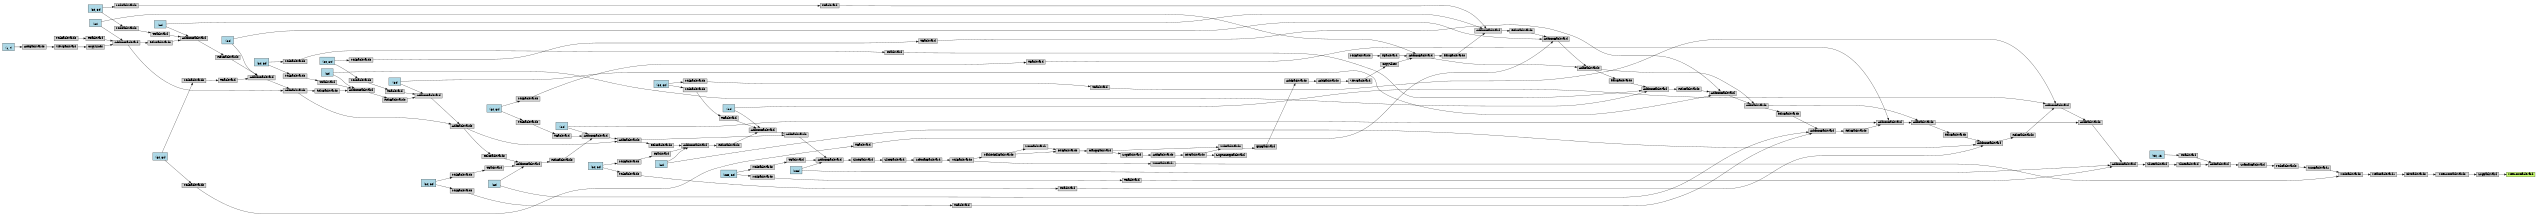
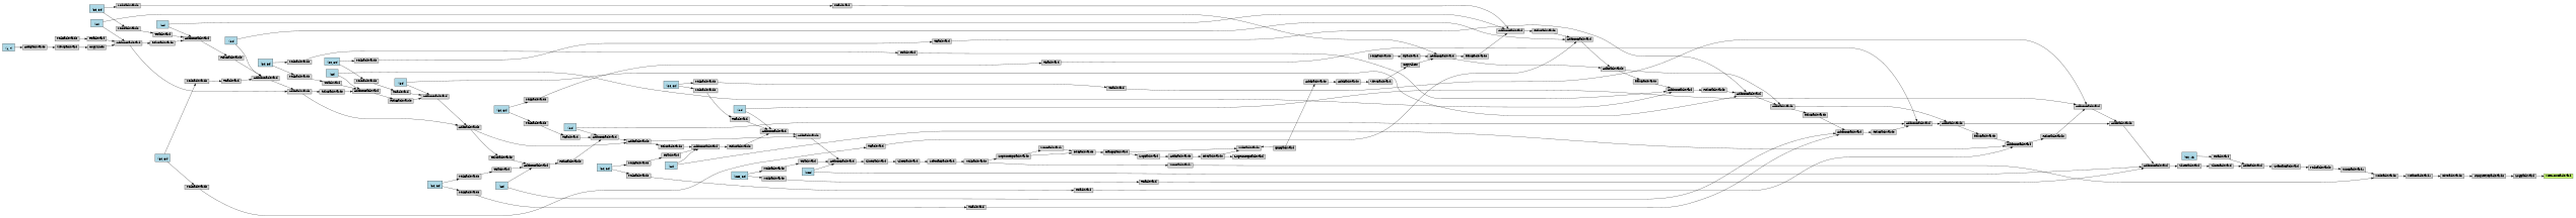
  digraph {
    rankdir=LR
    node [align=left fontsize=12 ranksep=0.1 shape=box style=filled]
    n1 [fillcolor=darkolivegreen1 height=0.2 label=MseLossBackward]
    n2 [height=0.2 label=LogBackward]
-   n3 [height=0.2 label=MseLossBackward0]
+   n3 [height=0.2 label=UnsqueezeBackward0]
    n4 [height=0.2 label=DivBackward0]
    n5 [height=0.2 label=MeanBackward1]
    n6 [height=0.2 label=MulBackward0]
    n7 [height=0.2 label=SumBackward1]
    n8 [height=0.2 label=MulBackward0]
    n9 [height=0.2 label=SoftmaxBackward]
    n10 [height=0.2 label=AddBackward]
    n11 [height=0.2 label=SliceBackward]
    n12 [height=0.2 label=SliceBackward]
    n13 [height=0.2 label=AddmmBackward]
    n14 [fillcolor=lightblue height=0.2 label="\n (283)"]
    n15 [height=0.2 label=AddmmBackward]
    n16 [height=0.2 label=SliceBackward]
    n17 [height=0.2 label=AddBackward0]
    n18 [height=0.2 label=AddBackward0]
    n19 [height=0.2 label=ReluBackward0]
    n20 [height=0.2 label=AddmmBackward]
    n21 [height=0.2 label=AddBackward0]
    n22 [height=0.2 label=ReluBackward0]
    n23 [height=0.2 label=AddmmBackward]
    n24 [height=0.2 label=AddBackward0]
    n25 [height=0.2 label=ReluBackward0]
    n26 [height=0.2 label=AddmmBackward]
    n27 [height=0.2 label=AddmmBackward]
    n28 [height=0.2 label=ReluBackward0]
    n29 [height=0.2 label=AddmmBackward]
    n30 [fillcolor=lightblue height=0.2 label="\n (64)"]
    n31 [height=0.2 label=AddmmBackward]
    n32 [height=0.2 label=AddBackward0]
    n33 [height=0.2 label=ReluBackward0]
    n34 [height=0.2 label=CopySlices]
    n35 [height=0.2 label=ViewBackward]
    n36 [height=0.2 label=AddBackward0]
    n37 [height=0.2 label=AddBackward0]
    n38 [height=0.2 label=ExpBackward]
    n39 [height=0.2 label=SubBackward0]
    n40 [height=0.2 label=DivBackward0]
    n41 [height=0.2 label=LogsumexpBackward]
    n42 [height=0.2 label=AddBackward0]
    n43 [height=0.2 label=LogBackward]
    n44 [height=0.2 label=ClampBackward]
    n45 [height=0.2 label=DivBackward0]
-   n46 [height=0.2 label=MaskedFillBackward0]
+   n46 [height=0.2 label=LogsumexpBackward0]
    n47 [height=0.2 label=SumBackward1]
    n48 [height=0.2 label=MulBackward0]
    n49 [height=0.2 label=SumBackward1]
    n50 [height=0.2 label=SoftmaxBackward]
    n51 [height=0.2 label=SliceBackward]
    n52 [height=0.2 label=AddBackward0]
    n53 [height=0.2 label=AddBackward0]
    n54 [height=0.2 label=ReluBackward0]
    n55 [height=0.2 label=AddmmBackward]
    n56 [height=0.2 label=AddBackward0]
    n57 [height=0.2 label=ReluBackward0]
    n58 [height=0.2 label=AddmmBackward]
    n59 [height=0.2 label=ReluBackward0]
    n60 [height=0.2 label=AddmmBackward]
    n61 [height=0.2 label=AddmmBackward]
    n62 [height=0.2 label=CopySlices]
    n63 [height=0.2 label=ViewBackward]
    n64 [height=0.2 label=AddBackward0]
    n65 [fillcolor=lightblue height=0.2 label="\n (1, 7)"]
    n66 [height=0.2 label=TBackward]
    n67 [height=0.2 label=MulBackward0]
    n68 [height=0.2 label=MulBackward0]
    n69 [height=0.2 label=TBackward]
    n70 [height=0.2 label=AddmmBackward]
    n71 [fillcolor=lightblue height=0.2 label="\n (64)"]
    n72 [height=0.2 label=AddmmBackward]
    n73 [height=0.2 label=ReluBackward0]
    n74 [fillcolor=lightblue height=0.2 label="\n (64)"]
    n75 [height=0.2 label=ReluBackward0]
    n76 [height=0.2 label=TBackward]
    n77 [height=0.2 label=MulBackward0]
    n78 [fillcolor=lightblue height=0.2 label="\n (64, 64)"]
    n79 [height=0.2 label=MulBackward0]
    n80 [height=0.2 label=TBackward]
    n81 [height=0.2 label=TBackward]
    n82 [height=0.2 label=MulBackward0]
    n83 [fillcolor=lightblue height=0.2 label="\n (64, 64)"]
    n84 [height=0.2 label=MulBackward0]
    n85 [height=0.2 label=TBackward]
    n86 [height=0.2 label=AddmmBackward]
    n87 [fillcolor=lightblue height=0.2 label="\n (64)"]
    n88 [height=0.2 label=AddmmBackward]
    n89 [height=0.2 label=ReluBackward0]
    n90 [fillcolor=lightblue height=0.2 label="\n (64)"]
    n91 [height=0.2 label=ReluBackward0]
    n92 [height=0.2 label=TBackward]
    n93 [height=0.2 label=MulBackward0]
    n94 [fillcolor=lightblue height=0.2 label="\n (64, 64)"]
    n95 [height=0.2 label=MulBackward0]
    n96 [height=0.2 label=TBackward]
    n97 [height=0.2 label=TBackward]
    n98 [height=0.2 label=MulBackward0]
    n99 [fillcolor=lightblue height=0.2 label="\n (64, 64)"]
    n100 [height=0.2 label=MulBackward0]
    n101 [height=0.2 label=TBackward]
    n102 [height=0.2 label=AddmmBackward]
    n103 [fillcolor=lightblue height=0.2 label="\n (64)"]
    n104 [height=0.2 label=AddmmBackward]
    n105 [height=0.2 label=ReluBackward0]
    n106 [fillcolor=lightblue height=0.2 label="\n (64)"]
    n107 [height=0.2 label=ReluBackward0]
    n108 [height=0.2 label=TBackward]
    n109 [height=0.2 label=MulBackward0]
    n110 [fillcolor=lightblue height=0.2 label="\n (64, 64)"]
    n111 [height=0.2 label=MulBackward0]
    n112 [height=0.2 label=TBackward]
    n113 [height=0.2 label=TBackward]
    n114 [height=0.2 label=MulBackward0]
    n115 [fillcolor=lightblue height=0.2 label="\n (64, 64)"]
    n116 [height=0.2 label=MulBackward0]
    n117 [height=0.2 label=TBackward]
    n118 [height=0.2 label=AddmmBackward]
    n119 [fillcolor=lightblue height=0.2 label="\n (64)"]
    n120 [height=0.2 label=AddmmBackward]
    n121 [height=0.2 label=ReluBackward0]
    n122 [fillcolor=lightblue height=0.2 label="\n (64)"]
    n123 [height=0.2 label=ReluBackward0]
    n124 [height=0.2 label=TBackward]
    n125 [height=0.2 label=MulBackward0]
    n126 [fillcolor=lightblue height=0.2 label="\n (64, 64)"]
    n127 [height=0.2 label=MulBackward0]
    n128 [height=0.2 label=TBackward]
    n129 [height=0.2 label=TBackward]
    n130 [height=0.2 label=MulBackward0]
    n131 [fillcolor=lightblue height=0.2 label="\n (64, 64)"]
    n132 [height=0.2 label=MulBackward0]
    n133 [height=0.2 label=TBackward]
    n134 [height=0.2 label=TBackward]
    n135 [height=0.2 label=MulBackward0]
    n136 [fillcolor=lightblue height=0.2 label="\n (283, 64)"]
    n137 [height=0.2 label=MulBackward0]
    n138 [height=0.2 label=TBackward]
    n139 [height=0.2 label=TBackward]
    n140 [fillcolor=lightblue height=0.2 label="\n (32, 16)"]
    n2 -> n1
    n3 -> n2
    n4 -> n3
    n5 -> n4
    n6 -> n5
    n7 -> n6
    n8 -> n7
    n9 -> n8
    n10 -> n9
    n11 -> n10
    n12 -> n11
    n13 -> n12
    n14 -> n13
    n14 -> n15
    n15 -> n16
    n16 -> n51
    n17 -> n13
    n18 -> n17
    n18 -> n19
    n19 -> n20
    n20 -> n123
    n21 -> n18
    n21 -> n22
    n22 -> n23
    n23 -> n107
    n24 -> n21
    n24 -> n25
    n25 -> n26
    n26 -> n91
    n27 -> n24
    n27 -> n28
    n28 -> n29
    n29 -> n75
    n30 -> n27
    n30 -> n31
    n31 -> n32
    n31 -> n33
    n32 -> n56
    n32 -> n59
    n33 -> n61
    n34 -> n27
    n35 -> n34
    n36 -> n35
    n37 -> n36
    n38 -> n37
-   n39 -> n38
+   n38 -> n39
    n40 -> n39
    n40 -> n41
    n42 -> n40
    n43 -> n42
    n44 -> n39
    n44 -> n43
    n45 -> n44
    n46 -> n45
    n46 -> n47
    n47 -> n45
    n48 -> n46
    n48 -> n49
    n49 -> n6
    n50 -> n48
    n51 -> n50
    n52 -> n15
    n53 -> n52
    n53 -> n54
    n54 -> n55
    n55 -> n121
    n56 -> n53
    n56 -> n57
    n57 -> n58
    n58 -> n105
    n59 -> n60
    n60 -> n89
    n61 -> n73
    n62 -> n31
    n63 -> n62
    n64 -> n63
    n65 -> n64
    n66 -> n31
    n67 -> n66
    n68 -> n69
    n69 -> n27
    n70 -> n32
    n71 -> n70
    n71 -> n72
    n72 -> n24
    n73 -> n70
    n74 -> n29
    n74 -> n61
    n75 -> n72
    n76 -> n61
    n77 -> n76
    n78 -> n77
    n78 -> n79
    n79 -> n80
    n80 -> n29
    n81 -> n70
    n82 -> n81
    n83 -> n82
    n83 -> n84
    n84 -> n85
    n85 -> n72
    n86 -> n56
    n87 -> n86
    n87 -> n88
    n88 -> n21
    n89 -> n86
    n90 -> n26
    n90 -> n60
    n91 -> n88
    n92 -> n60
    n93 -> n92
    n94 -> n93
    n94 -> n95
    n95 -> n96
    n96 -> n26
    n97 -> n86
    n98 -> n97
    n99 -> n98
    n99 -> n100
    n100 -> n101
    n101 -> n88
    n102 -> n53
    n103 -> n102
    n103 -> n104
    n104 -> n18
    n105 -> n102
    n106 -> n23
    n106 -> n58
    n107 -> n104
    n108 -> n58
    n109 -> n108
    n110 -> n109
    n110 -> n111
    n111 -> n112
    n112 -> n23
    n113 -> n102
    n114 -> n113
    n115 -> n114
    n115 -> n116
    n116 -> n117
    n117 -> n104
    n118 -> n52
    n119 -> n118
    n119 -> n120
    n120 -> n17
    n121 -> n118
    n122 -> n20
    n122 -> n55
    n123 -> n120
    n124 -> n55
    n125 -> n124
    n126 -> n125
    n126 -> n127
    n127 -> n128
    n128 -> n20
    n129 -> n118
    n130 -> n129
    n131 -> n130
    n131 -> n132
    n132 -> n133
    n133 -> n120
    n134 -> n15
    n135 -> n134
    n136 -> n135
    n136 -> n137
    n137 -> n138
    n138 -> n13
    n139 -> n10
    n140 -> n139
  }
